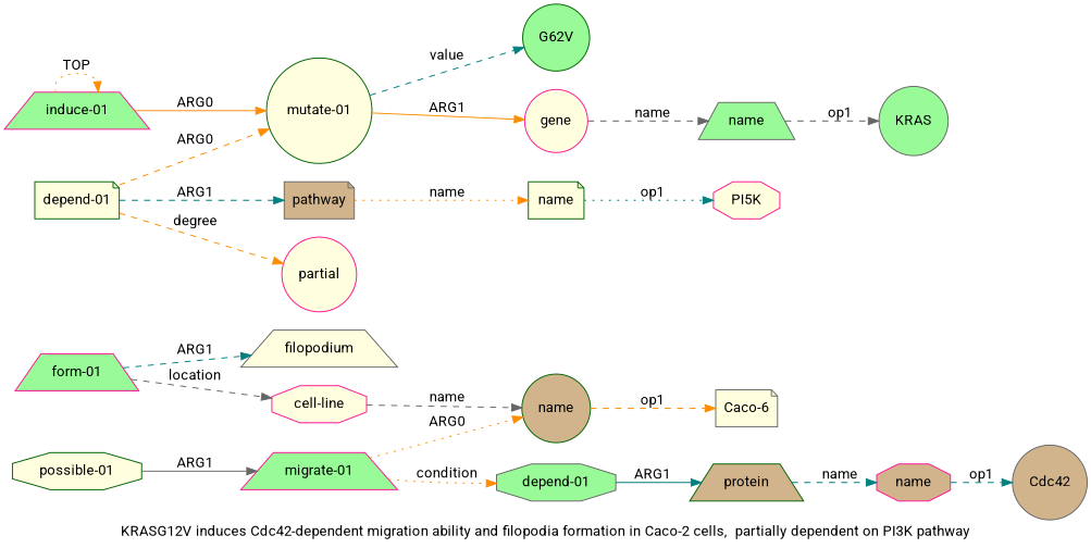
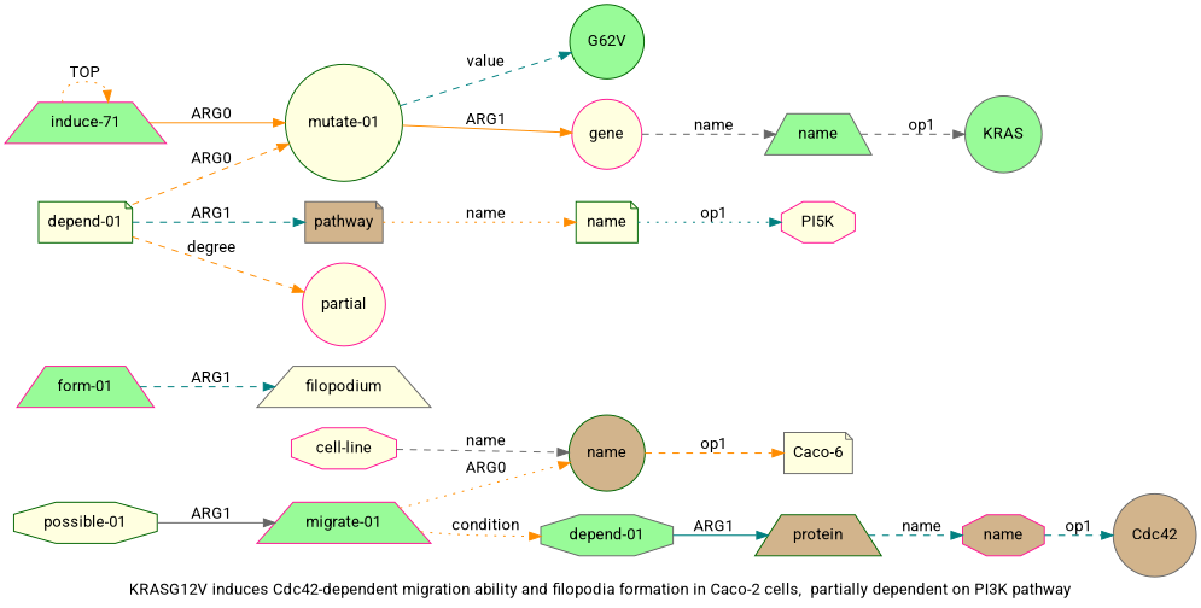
  digraph {
    fontname=Roboto
    label="KRASG12V induces Cdc42-dependent migration ability and filopodia formation in Caco-2 cells,  partially dependent on PI3K pathway"
    rankdir=LR
    node [color=deeppink fillcolor=lightyellow fontname=Roboto gold_ind=-1 gold_label=name shape=circle style=filled test_ind=-1 test_label=name]
    edge [color=darkorange fontname=Roboto gold_label=ARG1 style=dashed test_label=ARG1]
    n1 [color=gray40 gold_label="Caco-2" label="Caco-6" shape=note test_label="Caco-2"]
    n2 [color=gray40 fillcolor=tan gold_label=Cdc42 label=Cdc42 test_label=Cdc42]
    n3 [color=gray40 gold_ind=15 gold_label=filopodium label=filopodium shape=trapezium test_ind=15 test_label=filopodium]
    n4 [fillcolor=palegreen gold_ind=14 gold_label="form-01" label="form-01" shape=trapezium test_ind=14 test_label="form-01"]
    n5 [gold_ind=16 gold_label="cell-line" label="cell-line" shape=octagon test_ind=16 test_label="cell-line"]
    n6 [color=darkgreen fillcolor=tan gold_ind=17 label=name test_ind=17]
    n7 [color=gray40 fillcolor=palegreen gold_ind=11 gold_label="depend-01" label="depend-01" shape=octagon test_ind=11 test_label="depend-01"]
    n8 [color=darkgreen fillcolor=tan gold_ind=12 gold_label=protein label=protein shape=trapezium test_ind=12 test_label=protein]
    n9 [fillcolor=tan gold_ind=13 label=name shape=octagon test_ind=13]
    n10 [fillcolor=palegreen gold_ind=10 gold_label="migrate-01" label="migrate-01" shape=trapezium test_ind=10 test_label="migrate-01"]
    n11 [color=darkgreen fillcolor=palegreen gold_label=G12V label=G62V test_label=G12V]
    n12 [color=darkgreen gold_ind=1 gold_label="mutate-01" label="mutate-01" test_ind=1 test_label="mutate-01"]
    n13 [gold_ind=2 gold_label=gene label=gene test_ind=2 test_label=gene]
    n14 [color=gray40 fillcolor=palegreen gold_ind=3 label=name shape=trapezium test_ind=3]
    n15 [color=gray40 fillcolor=palegreen gold_label=KRAS label=KRAS test_label=KRAS]
-   n16 [fillcolor=palegreen gold_ind=0 gold_label="induce-01" label="induce-01" shape=trapezium test_ind=0 test_label="induce-01"]
+   n16 [fillcolor=palegreen gold_ind=0 gold_label="induce-01" label="induce-71" shape=trapezium test_ind=0 test_label="induce-01"]
    n17 [color=darkgreen gold_ind=9 gold_label="possible-01" label="possible-01" shape=octagon test_ind=9 test_label="possible-01"]
    n18 [color=gray40 fillcolor=tan gold_ind=5 gold_label=pathway label=pathway shape=note test_ind=5 test_label=pathway]
    n19 [color=darkgreen gold_ind=6 label=name shape=note test_ind=6]
    n20 [gold_label=PI3K label=PI5K shape=octagon test_label=PI3K]
    n21 [color=darkgreen gold_ind=4 gold_label="depend-01" label="depend-01" shape=note test_ind=4 test_label="depend-01"]
    n22 [gold_ind=7 gold_label=partial label=partial test_ind=7 test_label=partial]
    n4 -> n3 [color=teal label=ARG1]
-   n4 -> n5 [color=gray40 gold_label=location label=location test_label=location]
    n5 -> n6 [color=gray40 gold_label=name label=name test_label=name]
    n6 -> n1 [gold_label=op1 label=op1 test_label=op1]
    n7 -> n8 [color=teal label=ARG1 style=solid]
    n8 -> n9 [color=teal gold_label=name label=name test_label=name]
    n9 -> n2 [color=teal gold_label=op1 label=op1 test_label=op1]
    n10 -> n6 [gold_label=ARG0 label=ARG0 style=dotted test_label=ARG0]
    n10 -> n7 [gold_label=condition label=condition style=dotted test_label=condition]
    n12 -> n11 [color=teal gold_label=value label=value test_label=value]
    n12 -> n13 [label=ARG1 style=solid]
    n13 -> n14 [color=gray40 gold_label=name label=name test_label=name]
    n14 -> n15 [color=gray40 gold_label=op1 label=op1 test_label=op1]
    n16 -> n12 [gold_label=ARG0 label=ARG0 style=solid test_label=ARG0]
    n16 -> n16 [gold_label=TOP label=TOP style=dotted test_label=TOP]
    n17 -> n10 [color=gray40 label=ARG1 style=solid]
    n18 -> n19 [gold_label=name label=name style=dotted test_label=name]
    n19 -> n20 [color=teal gold_label=op1 label=op1 style=dotted test_label=op1]
    n21 -> n12 [gold_label=ARG0 label=ARG0 test_label=ARG0]
    n21 -> n18 [color=teal label=ARG1]
    n21 -> n22 [gold_label=degree label=degree test_label=degree]
  }
